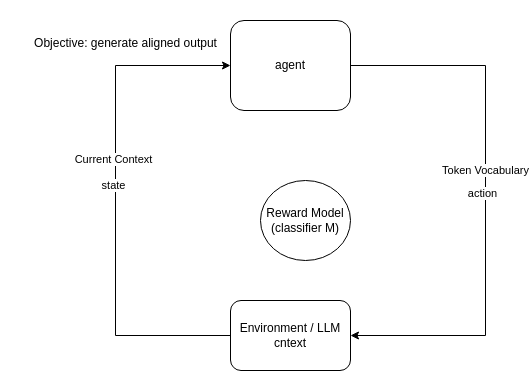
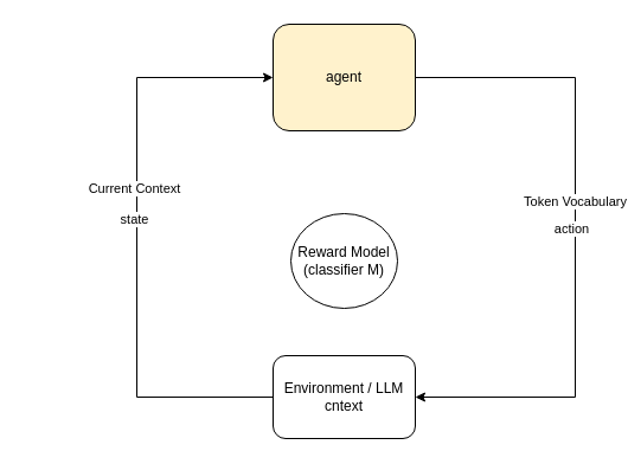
  <mxCell id="0" />
  <mxCell id="1" parent="0" />
  <mxCell id="2" style="edgeStyle=orthogonalEdgeStyle;rounded=0;orthogonalLoop=1;jettySize=auto;html=1;entryX=1;entryY=0.5;entryDx=0;entryDy=0;" parent="1" source="5" target="9" edge="1"><mxGeometry relative="1" as="geometry"><Array as="points"><mxPoint x="485" y="65" /><mxPoint x="485" y="335" /></Array></mxGeometry></mxCell>
  <mxCell id="3" value="action" style="edgeLabel;html=1;align=center;verticalAlign=middle;resizable=0;points=[];" parent="2" vertex="1" connectable="0"><mxGeometry x="-0.028" y="-4" relative="1" as="geometry"><mxPoint as="offset" /></mxGeometry></mxCell>
  <mxCell id="4" value="Token Vocabulary" style="edgeLabel;html=1;align=center;verticalAlign=middle;resizable=0;points=[];" parent="2" vertex="1" connectable="0"><mxGeometry x="-0.058" y="-1" relative="1" as="geometry"><mxPoint y="-15" as="offset" /></mxGeometry></mxCell>
- <mxCell id="5" value="agent" style="rounded=1;whiteSpace=wrap;html=1;" parent="1" vertex="1"><mxGeometry x="230" y="20" width="120" height="90" as="geometry" /></mxCell>
+ <mxCell id="5" value="agent" style="rounded=1;whiteSpace=wrap;html=1;fillColor=#fff2cc;" parent="1" vertex="1"><mxGeometry x="230" y="20" width="120" height="90" as="geometry" /></mxCell>
  <mxCell id="6" style="edgeStyle=orthogonalEdgeStyle;rounded=0;orthogonalLoop=1;jettySize=auto;html=1;entryX=0;entryY=0.5;entryDx=0;entryDy=0;" parent="1" source="9" target="5" edge="1"><mxGeometry relative="1" as="geometry"><Array as="points"><mxPoint x="115" y="335" /><mxPoint x="115" y="65" /></Array></mxGeometry></mxCell>
  <mxCell id="7" value="state" style="edgeLabel;html=1;align=center;verticalAlign=middle;resizable=0;points=[];" parent="6" vertex="1" connectable="0"><mxGeometry x="0.062" y="3" relative="1" as="geometry"><mxPoint as="offset" /></mxGeometry></mxCell>
  <mxCell id="8" value="Current Context" style="edgeLabel;html=1;align=center;verticalAlign=middle;resizable=0;points=[];" parent="6" vertex="1" connectable="0"><mxGeometry x="0.169" y="3" relative="1" as="geometry"><mxPoint as="offset" /></mxGeometry></mxCell>
  <mxCell id="9" value="Environment / LLM cntext" style="rounded=1;whiteSpace=wrap;html=1;" parent="1" vertex="1"><mxGeometry x="230" y="300" width="120" height="70" as="geometry" /></mxCell>
- <mxCell id="10" value="Reward Model (classifier M)" style="ellipse;whiteSpace=wrap;html=1;" parent="1" vertex="1"><mxGeometry x="260" y="180" width="90" height="80" as="geometry" /></mxCell>
- <mxCell id="11" value="Objective: generate aligned output" style="text;html=1;align=center;verticalAlign=middle;resizable=0;points=[];autosize=1;strokeColor=none;fillColor=none;" parent="1" vertex="1"><mxGeometry x="20" y="28" width="210" height="30" as="geometry" /></mxCell>
+ <mxCell id="10" value="Reward Model (classifier M)" style="ellipse;whiteSpace=wrap;html=1;" parent="1" vertex="1"><mxGeometry x="245" y="180" width="90" height="80" as="geometry" /></mxCell>
